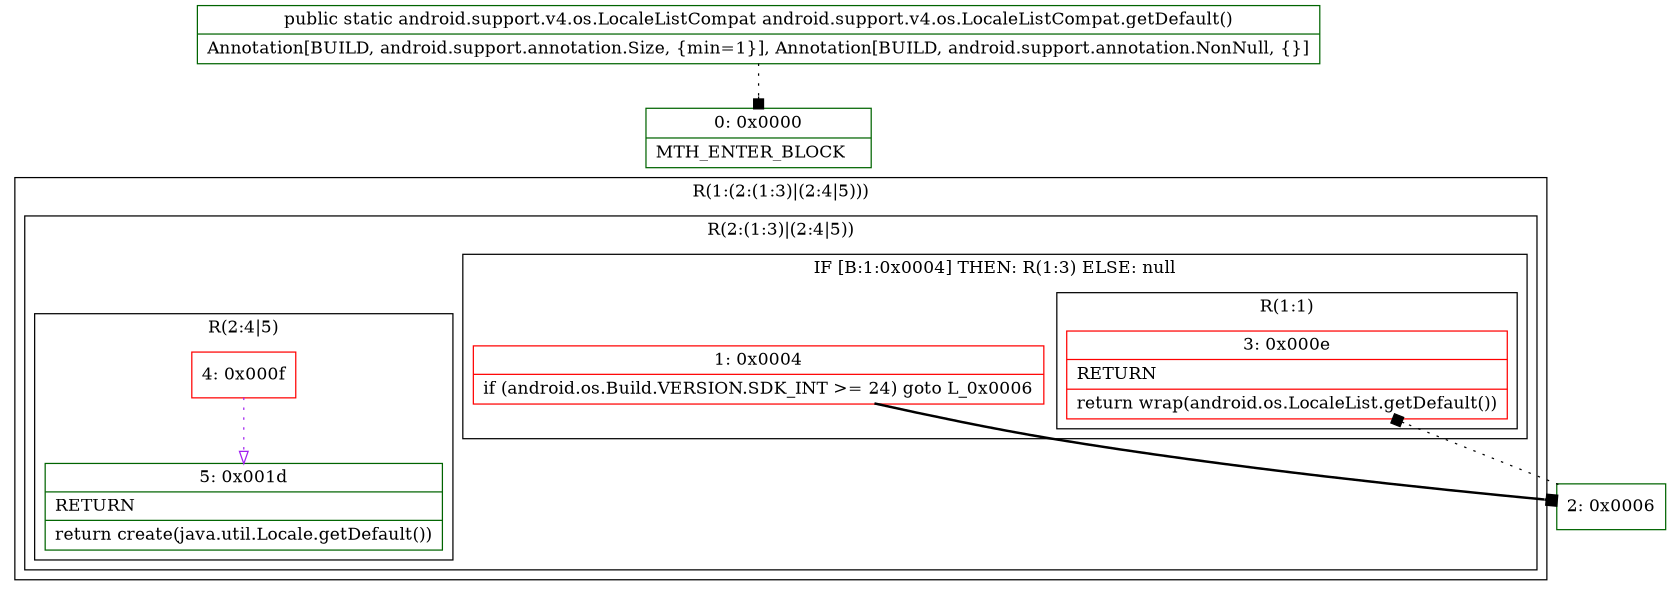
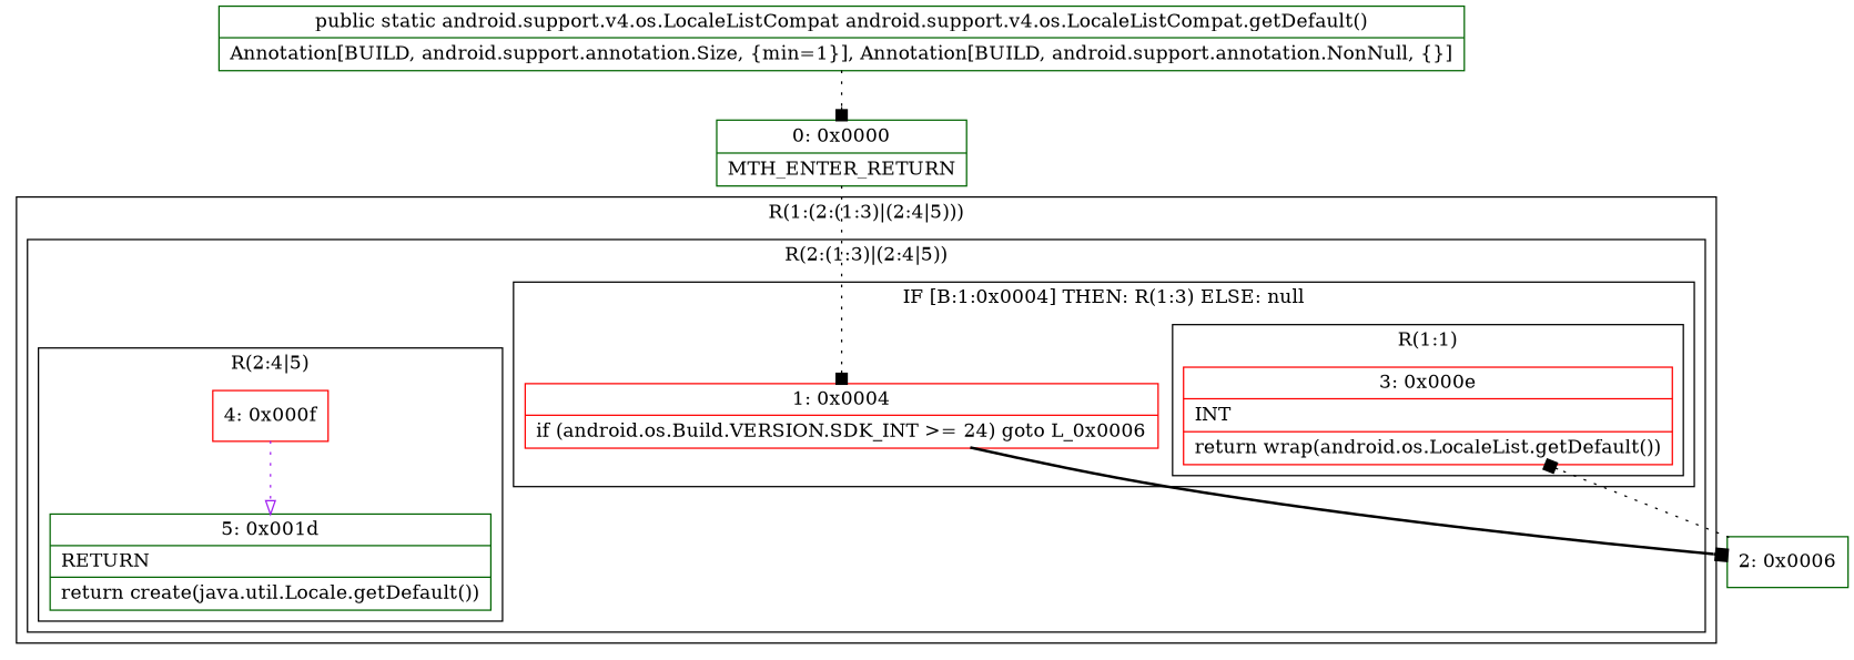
  digraph {
    node [color=darkgreen shape=record]
    edge [arrowhead=box color=black style=dotted]
-   n1 [color=red label="{3\:\ 0x000e|RETURN\l|return wrap(android.os.LocaleList.getDefault())\l}"]
+   n1 [color=red label="{3\:\ 0x000e|INT\l|return wrap(android.os.LocaleList.getDefault())\l}"]
    n2 [color=red label="{1\:\ 0x0004|if (android.os.Build.VERSION.SDK_INT \>= 24) goto L_0x0006\l}"]
    n3 [color=red label="{4\:\ 0x000f}"]
    n4 [label="{5\:\ 0x001d|RETURN\l|return create(java.util.Locale.getDefault())\l}"]
    n5 [label="{2\:\ 0x0006}"]
-   n6 [label="{0\:\ 0x0000|MTH_ENTER_BLOCK\l}"]
+   n6 [label="{0\:\ 0x0000|MTH_ENTER_RETURN\l}"]
    n7 [label="{public static android.support.v4.os.LocaleListCompat android.support.v4.os.LocaleListCompat.getDefault()  | Annotation[BUILD, android.support.annotation.Size, \{min=1\}], Annotation[BUILD, android.support.annotation.NonNull, \{\}]\l}"]
    subgraph cluster_1 {
      label="R(1:(2:(1:3)|(2:4|5)))"
      subgraph cluster_2 {
        label="R(2:(1:3)|(2:4|5))"
        subgraph cluster_3 {
          label="IF [B:1:0x0004] THEN: R(1:3) ELSE: null"
          n2
          subgraph cluster_4 {
            label="R(1:1)"
            n1
          }
        }
        subgraph cluster_5 {
          label="R(2:4|5)"
          n3
          n4
        }
      }
    }
    n2 -> n5 [style=bold]
    n3 -> n4 [arrowhead=onormal color=purple]
    n5 -> n1
+   n6 -> n2
    n7 -> n6
  }
